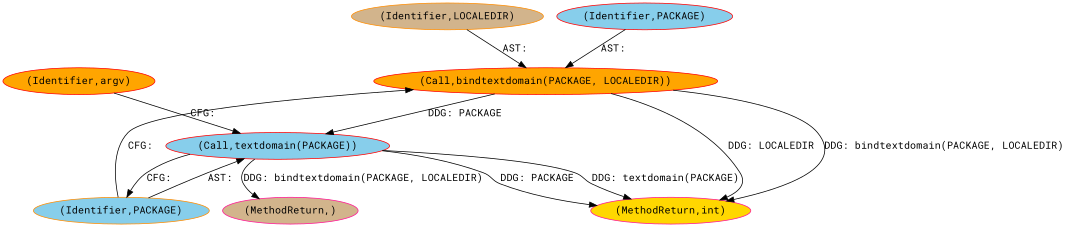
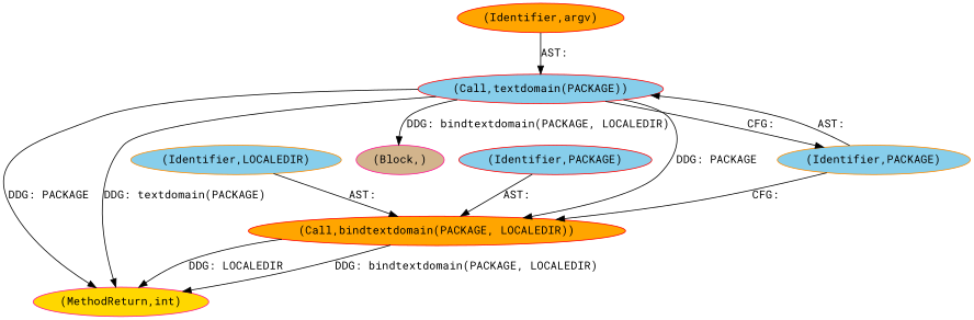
  digraph {
    fontname="Roboto Mono"
    node [color=red fillcolor=skyblue fontname="Roboto Mono" style=filled]
    edge [fontname="Roboto Mono"]
    n1 [fillcolor=orange label="(Call,bindtextdomain(PACKAGE, LOCALEDIR))"]
    n2 [label="(Call,textdomain(PACKAGE))"]
    n3 [color=deeppink fillcolor=gold label="(MethodReturn,int)"]
-   n4 [color=deeppink fillcolor=tan label="(MethodReturn,)"]
+   n4 [color=deeppink fillcolor=tan label="(Block,)"]
    n5 [color=darkorange label="(Identifier,PACKAGE)"]
-   n6 [color=darkorange fillcolor=tan label="(Identifier,LOCALEDIR)"]
+   n6 [color=darkorange label="(Identifier,LOCALEDIR)"]
    n7 [fillcolor=orange label="(Identifier,argv)"]
    n8 [label="(Identifier,PACKAGE)"]
-   n1 -> n2 [label="DDG: PACKAGE"]
+   n2 -> n1 [label="DDG: PACKAGE"]
    n1 -> n3 [label="DDG: LOCALEDIR"]
    n1 -> n3 [label="DDG: bindtextdomain(PACKAGE, LOCALEDIR)"]
    n2 -> n3 [label="DDG: PACKAGE"]
    n2 -> n3 [label="DDG: textdomain(PACKAGE)"]
    n2 -> n4 [label="DDG: bindtextdomain(PACKAGE, LOCALEDIR)"]
    n2 -> n5 [label="CFG: "]
    n5 -> n1 [label="CFG: "]
    n5 -> n2 [label="AST: "]
    n6 -> n1 [label="AST: "]
-   n7 -> n2 [label="CFG: "]
+   n7 -> n2 [label="AST: "]
    n8 -> n1 [label="AST: "]
  }
